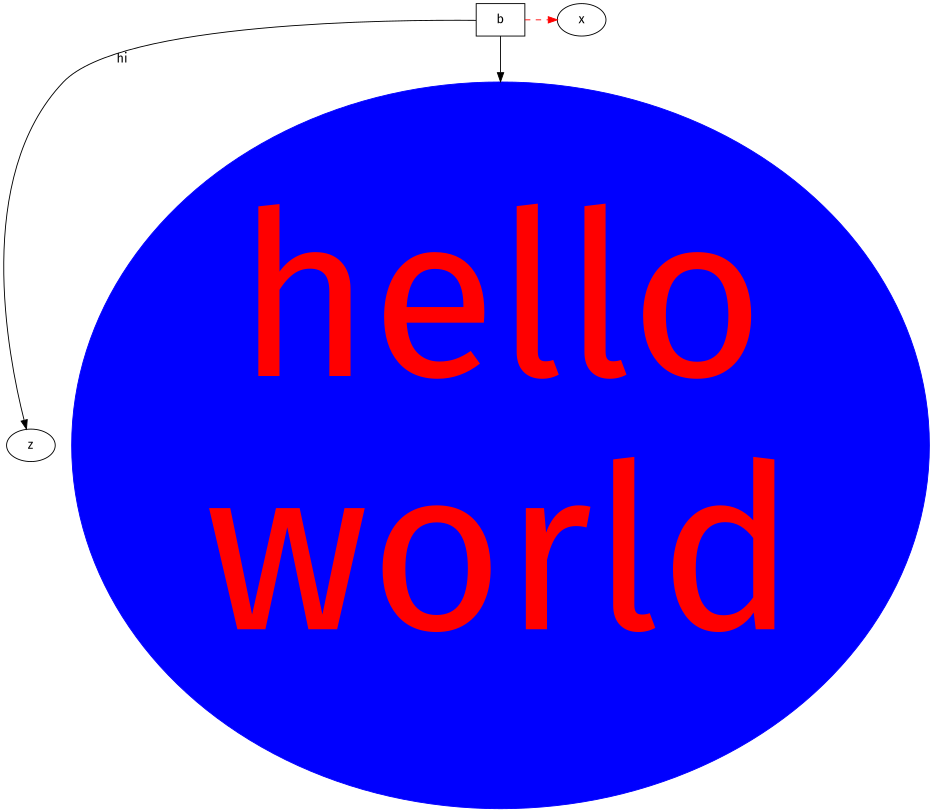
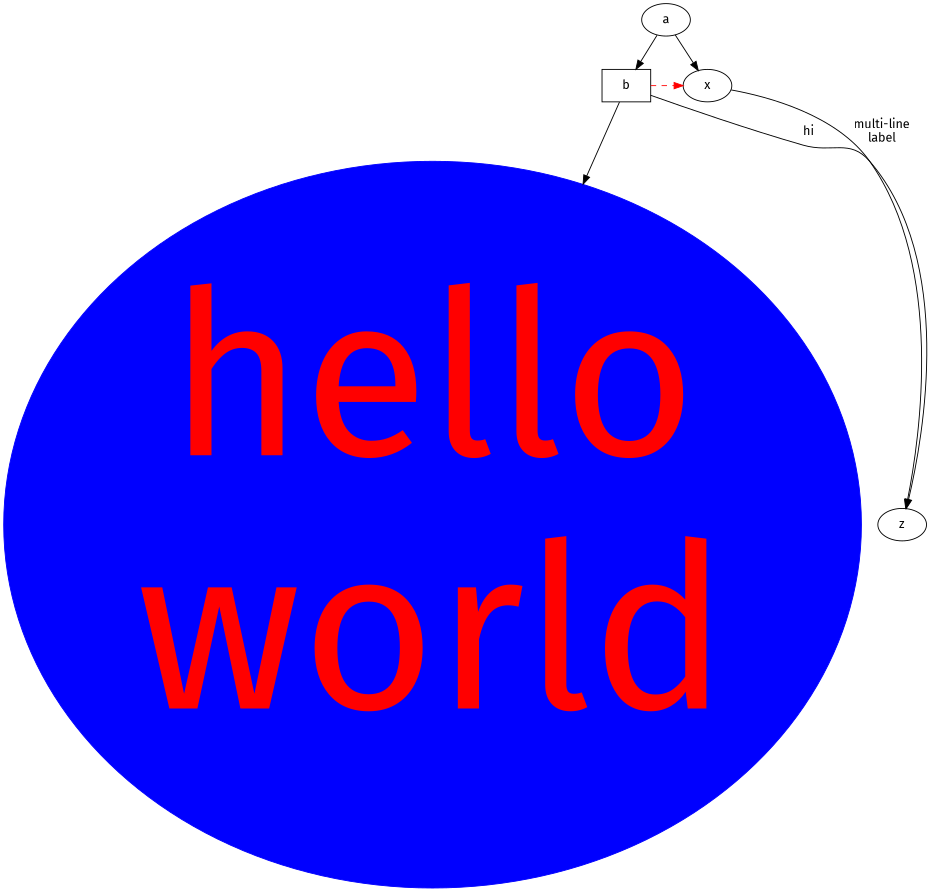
  digraph {
    fontname="Fira Sans"
    node [fontname="Fira Sans"]
    edge [fontname="Fira Sans"]
    b [shape=box]
    x
    z
    n4 [color=blue fontcolor=red fontsize=255 label="hello\nworld" style=filled]
+   a
    subgraph sub_1 {
      rank=same
      b
      x
    }
    b -> x [color=red style=dashed]
    b -> z [label=hi weight=0]
    b -> n4
+   x -> z [label="multi-line\nlabel"]
+   a -> b
+   a -> x
  }
